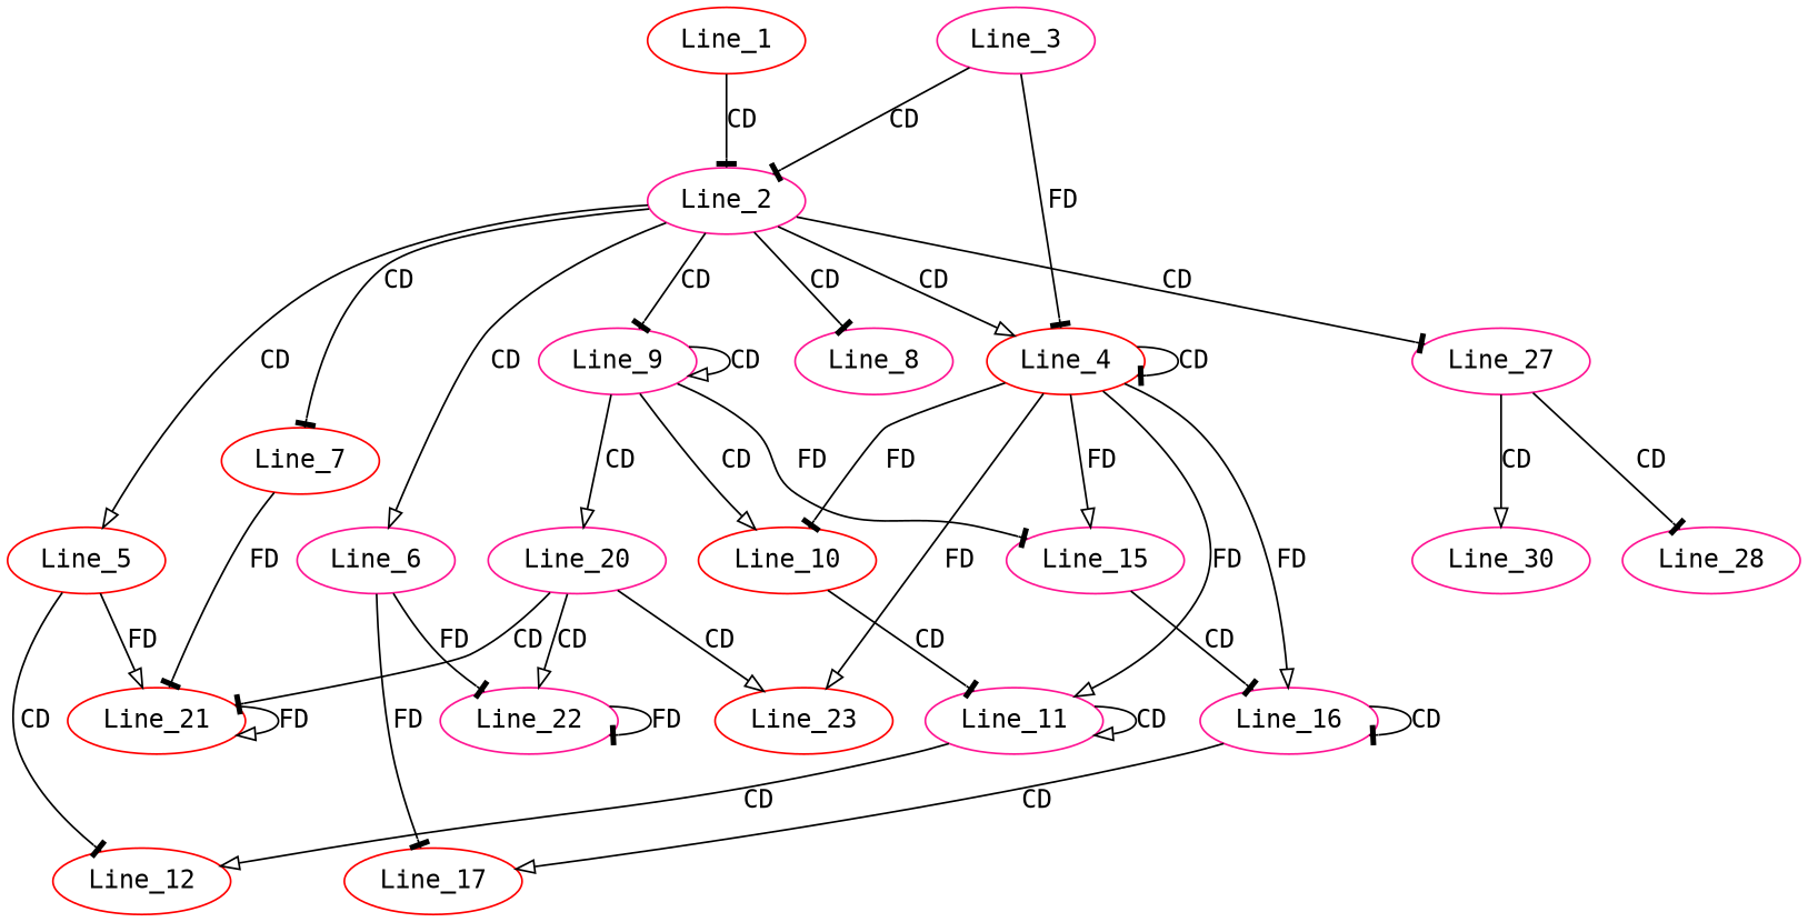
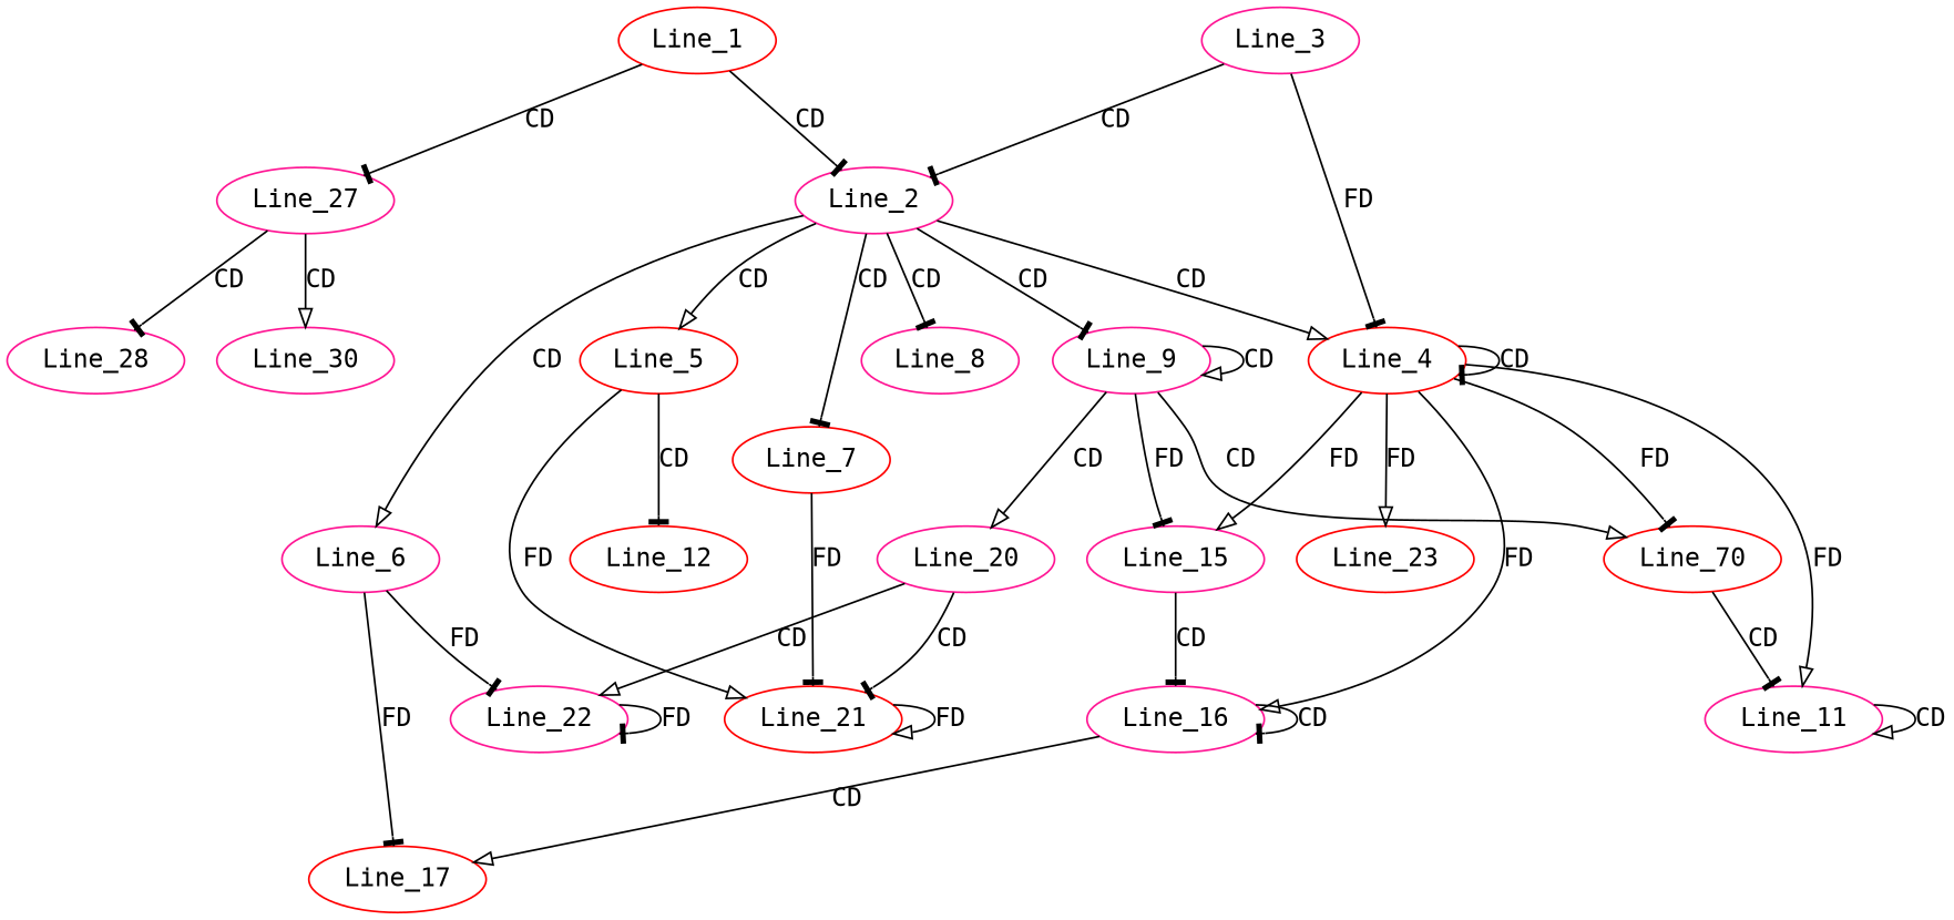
  digraph {
    fontname="DejaVu Sans Mono"
    node [color=deeppink fontname="DejaVu Sans Mono"]
    edge [arrowhead=tee fontname="DejaVu Sans Mono"]
    Line_1 [color=red]
    Line_2
    Line_4 [color=red]
    Line_5 [color=red]
    Line_6
    Line_7 [color=red]
    Line_8
    Line_9
    Line_27
    Line_3
-   Line_10 [color=red]
+   Line_10 [color=red label=Line_70]
    Line_11
    Line_15
    Line_16
    Line_23 [color=red]
    Line_12 [color=red]
    Line_21 [color=red]
    Line_17 [color=red]
    Line_22
    Line_20
    Line_28
    Line_30
    Line_1 -> Line_2 [label=CD]
    Line_2 -> Line_4 [arrowhead=onormal label=CD]
    Line_2 -> Line_5 [arrowhead=onormal label=CD]
    Line_2 -> Line_6 [arrowhead=onormal label=CD]
    Line_2 -> Line_7 [label=CD]
    Line_2 -> Line_8 [label=CD]
    Line_2 -> Line_9 [label=CD]
-   Line_2 -> Line_27 [label=CD]
+   Line_1 -> Line_27 [label=CD]
    Line_4 -> Line_4 [label=CD]
    Line_4 -> Line_10 [label=FD]
    Line_4 -> Line_11 [arrowhead=onormal label=FD]
    Line_4 -> Line_15 [arrowhead=onormal label=FD]
    Line_4 -> Line_16 [arrowhead=onormal label=FD]
    Line_4 -> Line_23 [arrowhead=onormal label=FD]
    Line_5 -> Line_12 [label=CD]
    Line_5 -> Line_21 [arrowhead=onormal label=FD]
    Line_6 -> Line_17 [label=FD]
    Line_6 -> Line_22 [label=FD]
    Line_7 -> Line_21 [label=FD]
    Line_9 -> Line_9 [arrowhead=onormal label=CD]
    Line_9 -> Line_10 [arrowhead=onormal label=CD]
    Line_9 -> Line_15 [label=FD]
    Line_9 -> Line_20 [arrowhead=onormal label=CD]
    Line_27 -> Line_28 [label=CD]
    Line_27 -> Line_30 [arrowhead=onormal label=CD]
    Line_3 -> Line_2 [label=CD]
    Line_3 -> Line_4 [label=FD]
    Line_10 -> Line_11 [label=CD]
    Line_11 -> Line_11 [arrowhead=onormal label=CD]
-   Line_11 -> Line_12 [arrowhead=onormal label=CD]
    Line_15 -> Line_16 [label=CD]
    Line_16 -> Line_16 [label=CD]
    Line_16 -> Line_17 [arrowhead=onormal label=CD]
    Line_21 -> Line_21 [arrowhead=onormal label=FD]
    Line_22 -> Line_22 [label=FD]
-   Line_20 -> Line_23 [arrowhead=onormal label=CD]
    Line_20 -> Line_21 [label=CD]
    Line_20 -> Line_22 [arrowhead=onormal label=CD]
  }
